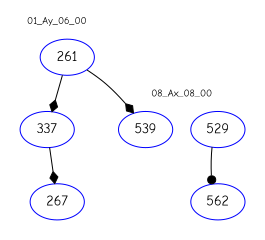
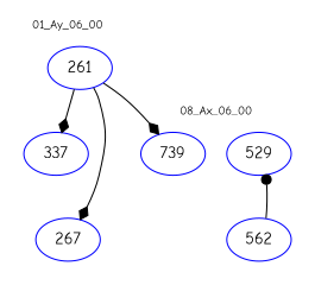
  digraph {
    fontname="Comic Neue"
    node [color=blue fontname="Comic Neue"]
    edge [arrowhead=diamond color=black fontname="Comic Neue"]
    n1 [label=261]
    n2 [label=337]
    n3 [label=267]
    n4 [label=529]
-   n5 [label=539]
+   n5 [label=739]
    n6 [label=562]
    subgraph cluster_1 {
      color=white
      fontsize=10
      label="01_Ay_06_00"
      n1
      n2
      n3
    }
    subgraph cluster_2 {
      color=white
      fontsize=10
-     label="08_Ax_08_00"
+     label="08_Ax_06_00"
      n4
      n5
      n6
    }
    n1 -> n2
-   n2 -> n3
+   n1 -> n3
    n1 -> n5
-   n4 -> n6 [arrowhead=dot]
+   n6 -> n4 [arrowhead=dot]
  }
